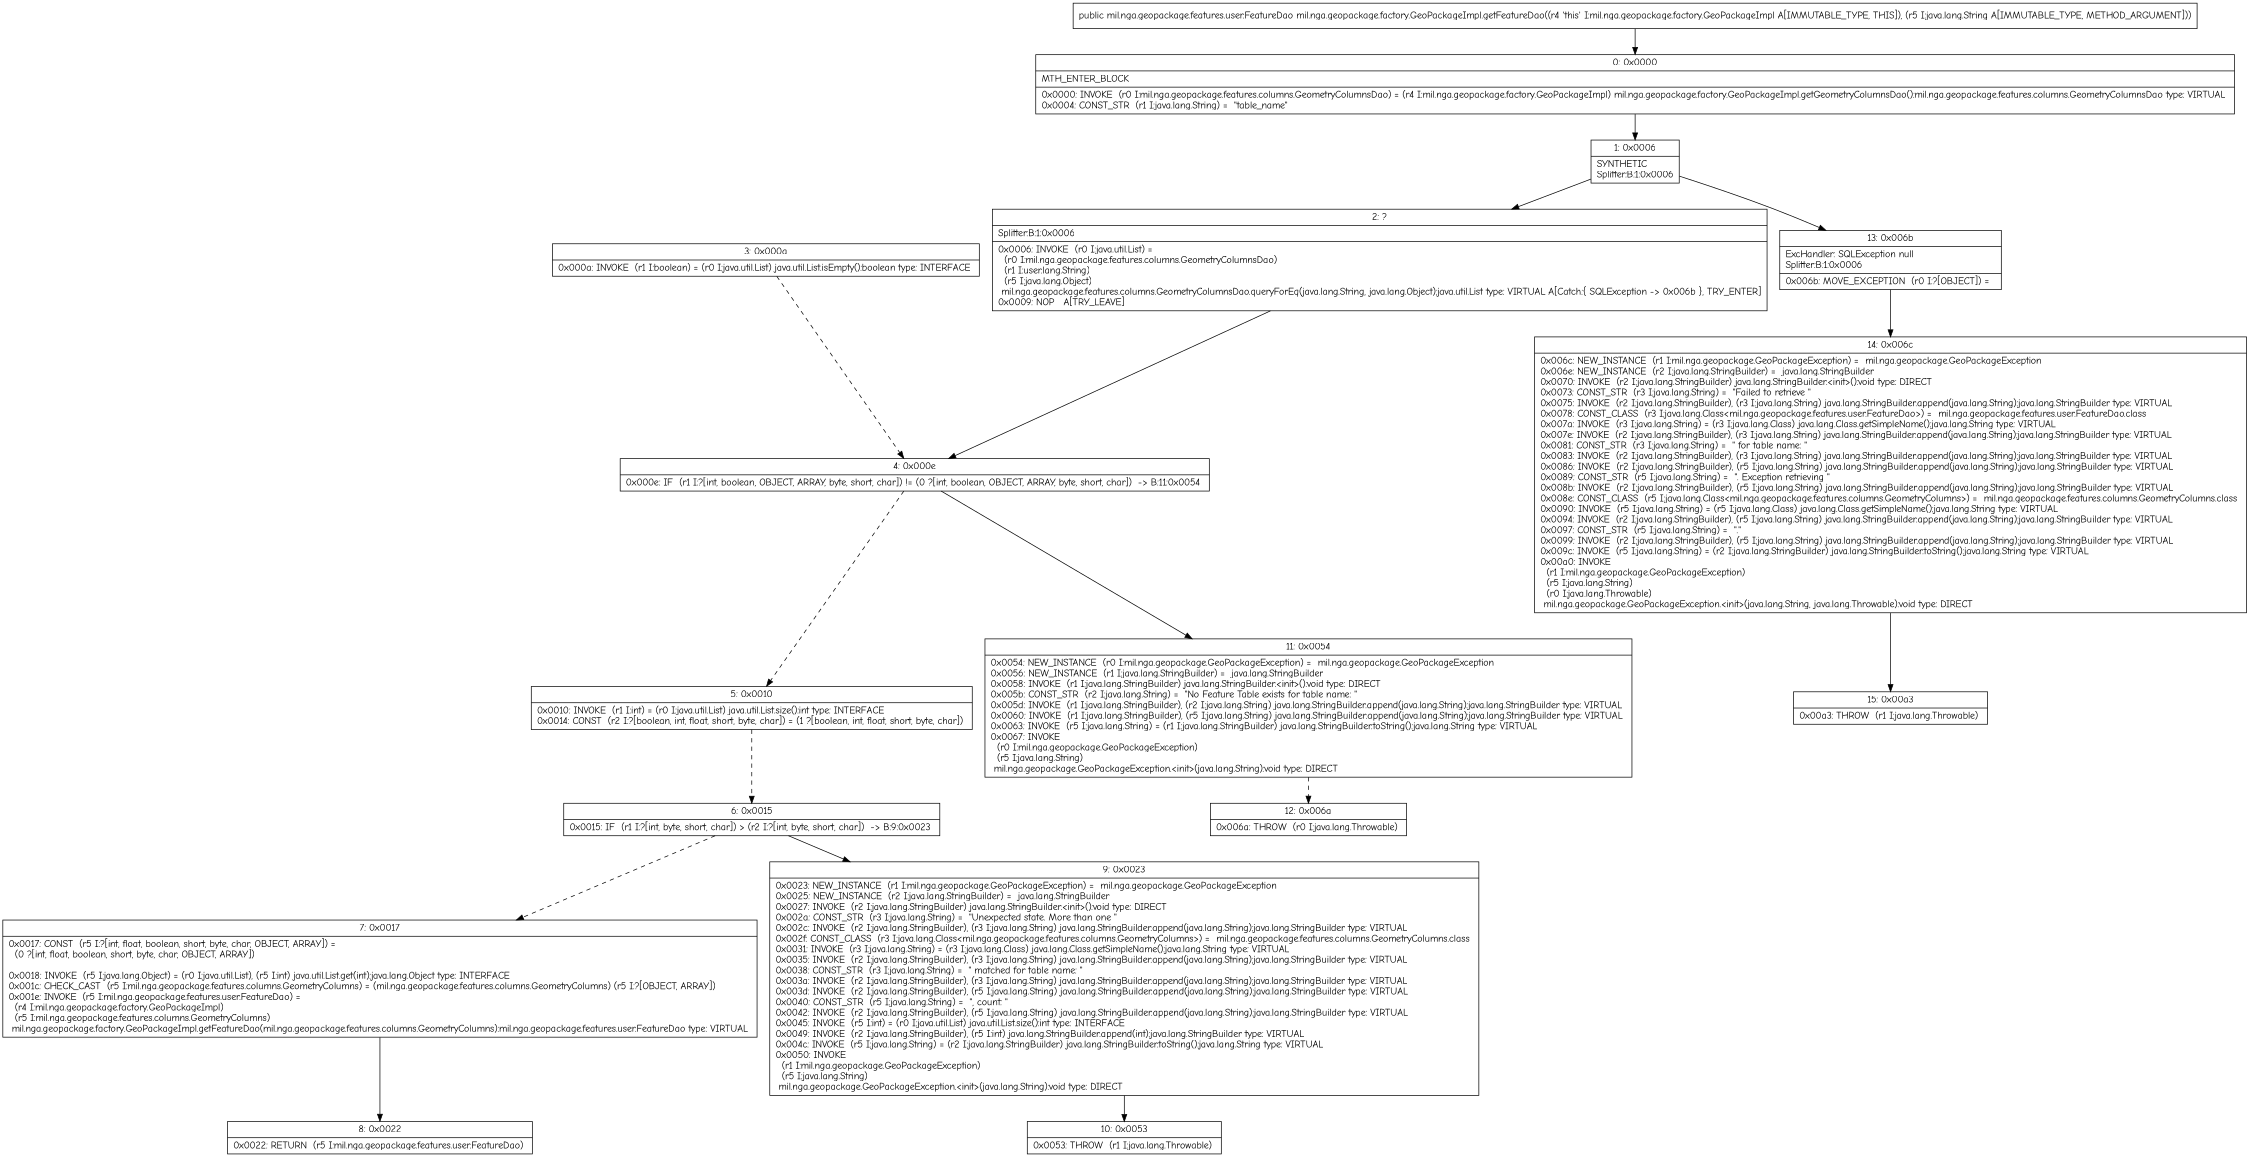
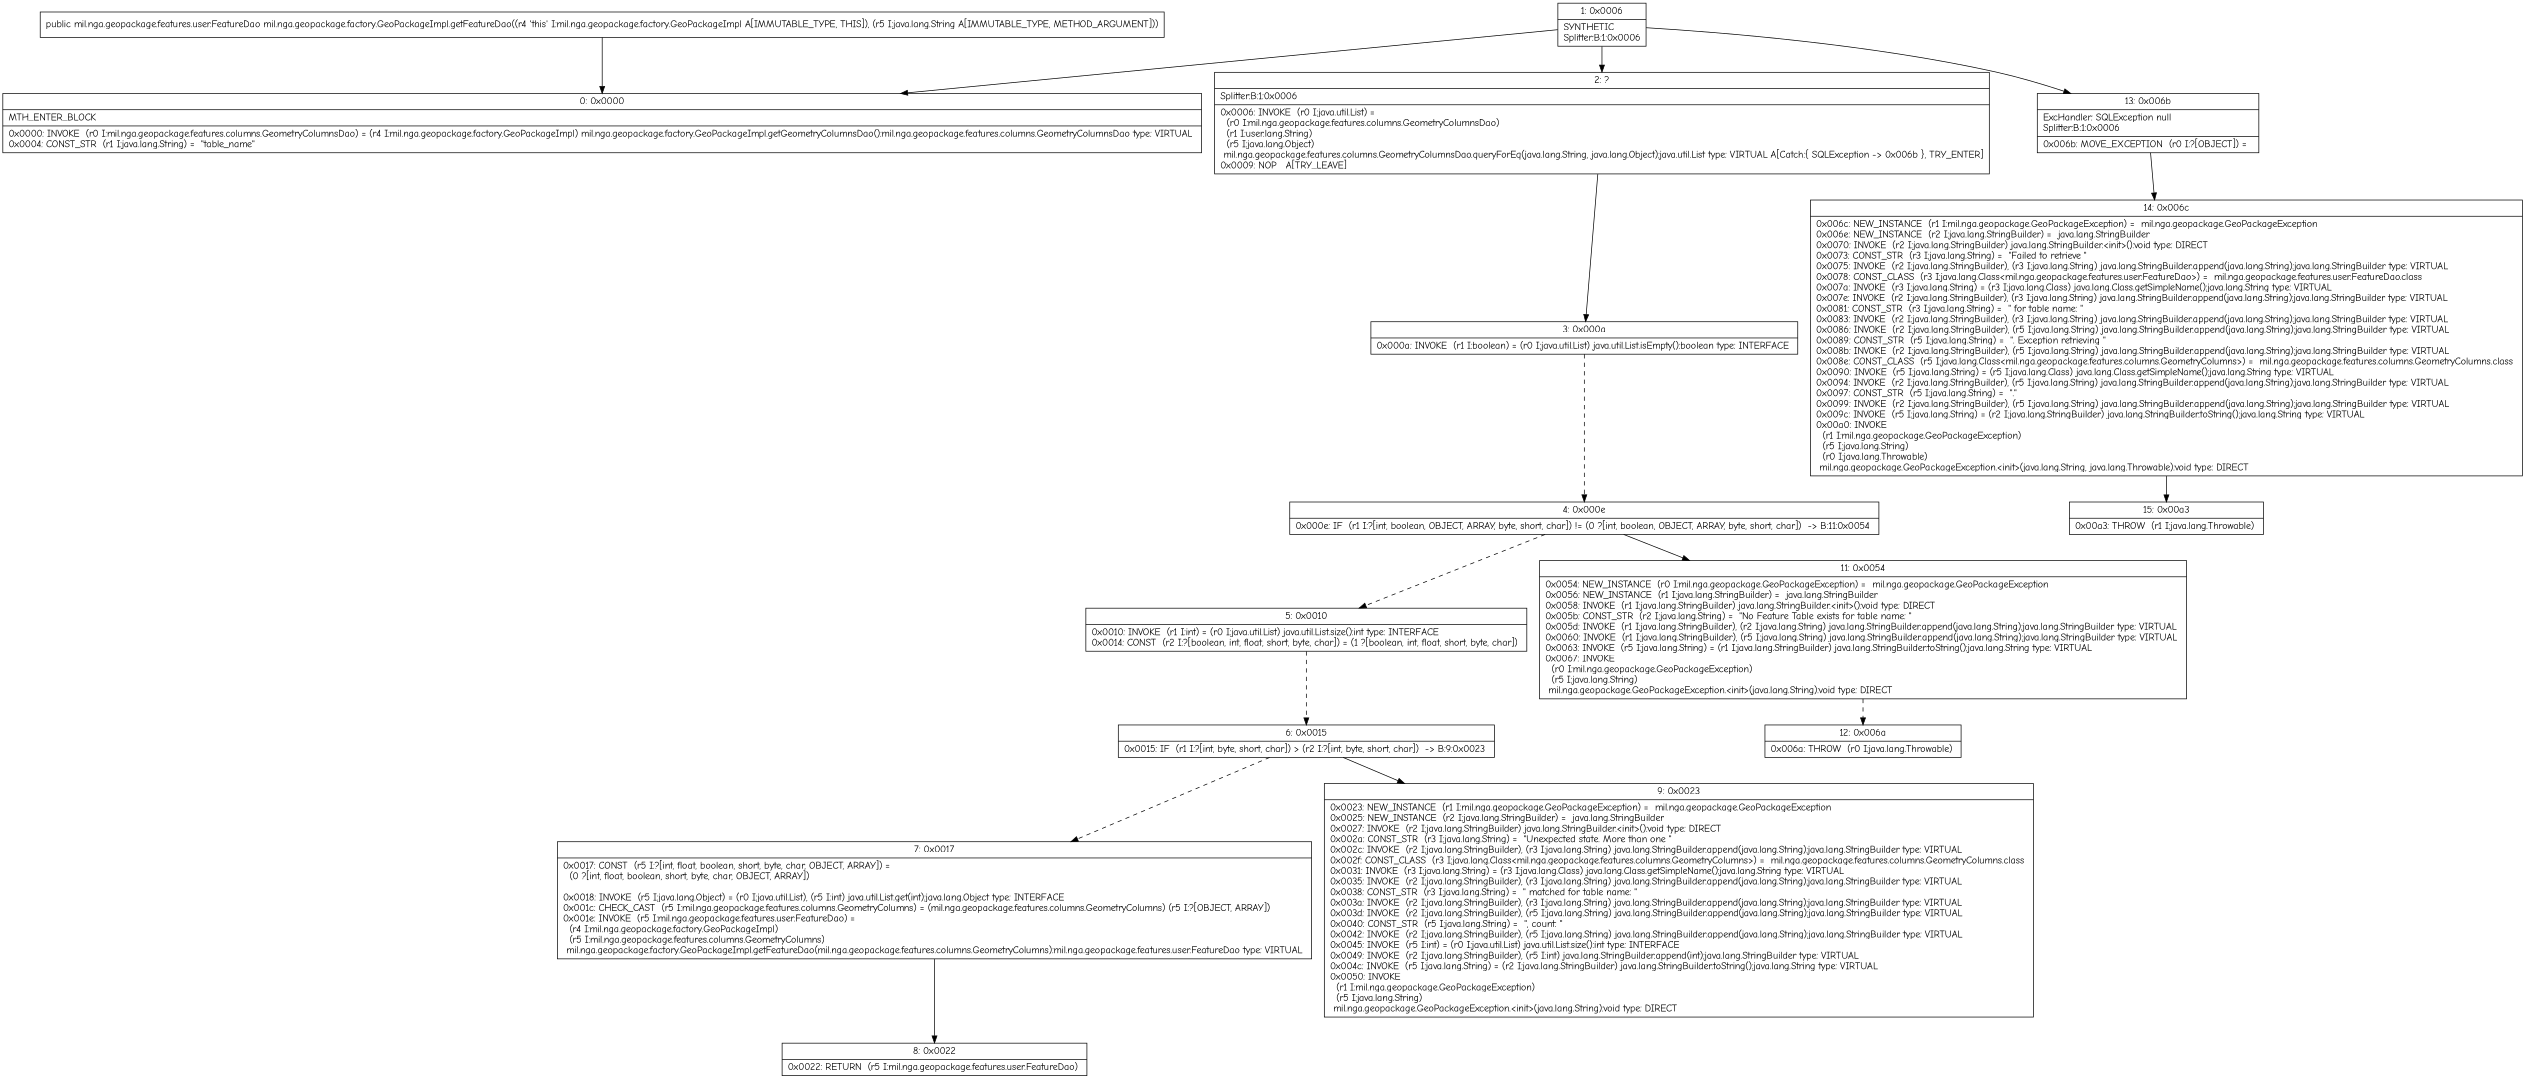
  digraph {
    fontname="Comic Neue"
    node [fontname="Comic Neue" shape=record]
    edge [fontname="Comic Neue"]
    n1 [label="{0\:\ 0x0000|MTH_ENTER_BLOCK\l|0x0000: INVOKE  (r0 I:mil.nga.geopackage.features.columns.GeometryColumnsDao) = (r4 I:mil.nga.geopackage.factory.GeoPackageImpl) mil.nga.geopackage.factory.GeoPackageImpl.getGeometryColumnsDao():mil.nga.geopackage.features.columns.GeometryColumnsDao type: VIRTUAL \l0x0004: CONST_STR  (r1 I:java.lang.String) =  \"table_name\" \l}"]
    n2 [label="{1\:\ 0x0006|SYNTHETIC\lSplitter:B:1:0x0006\l}"]
    n3 [label="{2\:\ ?|Splitter:B:1:0x0006\l|0x0006: INVOKE  (r0 I:java.util.List) = \l  (r0 I:mil.nga.geopackage.features.columns.GeometryColumnsDao)\l  (r1 I:user.lang.String)\l  (r5 I:java.lang.Object)\l mil.nga.geopackage.features.columns.GeometryColumnsDao.queryForEq(java.lang.String, java.lang.Object):java.util.List type: VIRTUAL A[Catch:\{ SQLException \-\> 0x006b \}, TRY_ENTER]\l0x0009: NOP   A[TRY_LEAVE]\l}"]
    n4 [label="{13\:\ 0x006b|ExcHandler: SQLException null\lSplitter:B:1:0x0006\l|0x006b: MOVE_EXCEPTION  (r0 I:?[OBJECT]) =  \l}"]
    n5 [label="{3\:\ 0x000a|0x000a: INVOKE  (r1 I:boolean) = (r0 I:java.util.List) java.util.List.isEmpty():boolean type: INTERFACE \l}"]
    n6 [label="{14\:\ 0x006c|0x006c: NEW_INSTANCE  (r1 I:mil.nga.geopackage.GeoPackageException) =  mil.nga.geopackage.GeoPackageException \l0x006e: NEW_INSTANCE  (r2 I:java.lang.StringBuilder) =  java.lang.StringBuilder \l0x0070: INVOKE  (r2 I:java.lang.StringBuilder) java.lang.StringBuilder.\<init\>():void type: DIRECT \l0x0073: CONST_STR  (r3 I:java.lang.String) =  \"Failed to retrieve \" \l0x0075: INVOKE  (r2 I:java.lang.StringBuilder), (r3 I:java.lang.String) java.lang.StringBuilder.append(java.lang.String):java.lang.StringBuilder type: VIRTUAL \l0x0078: CONST_CLASS  (r3 I:java.lang.Class\<mil.nga.geopackage.features.user.FeatureDao\>) =  mil.nga.geopackage.features.user.FeatureDao.class \l0x007a: INVOKE  (r3 I:java.lang.String) = (r3 I:java.lang.Class) java.lang.Class.getSimpleName():java.lang.String type: VIRTUAL \l0x007e: INVOKE  (r2 I:java.lang.StringBuilder), (r3 I:java.lang.String) java.lang.StringBuilder.append(java.lang.String):java.lang.StringBuilder type: VIRTUAL \l0x0081: CONST_STR  (r3 I:java.lang.String) =  \" for table name: \" \l0x0083: INVOKE  (r2 I:java.lang.StringBuilder), (r3 I:java.lang.String) java.lang.StringBuilder.append(java.lang.String):java.lang.StringBuilder type: VIRTUAL \l0x0086: INVOKE  (r2 I:java.lang.StringBuilder), (r5 I:java.lang.String) java.lang.StringBuilder.append(java.lang.String):java.lang.StringBuilder type: VIRTUAL \l0x0089: CONST_STR  (r5 I:java.lang.String) =  \". Exception retrieving \" \l0x008b: INVOKE  (r2 I:java.lang.StringBuilder), (r5 I:java.lang.String) java.lang.StringBuilder.append(java.lang.String):java.lang.StringBuilder type: VIRTUAL \l0x008e: CONST_CLASS  (r5 I:java.lang.Class\<mil.nga.geopackage.features.columns.GeometryColumns\>) =  mil.nga.geopackage.features.columns.GeometryColumns.class \l0x0090: INVOKE  (r5 I:java.lang.String) = (r5 I:java.lang.Class) java.lang.Class.getSimpleName():java.lang.String type: VIRTUAL \l0x0094: INVOKE  (r2 I:java.lang.StringBuilder), (r5 I:java.lang.String) java.lang.StringBuilder.append(java.lang.String):java.lang.StringBuilder type: VIRTUAL \l0x0097: CONST_STR  (r5 I:java.lang.String) =  \".\" \l0x0099: INVOKE  (r2 I:java.lang.StringBuilder), (r5 I:java.lang.String) java.lang.StringBuilder.append(java.lang.String):java.lang.StringBuilder type: VIRTUAL \l0x009c: INVOKE  (r5 I:java.lang.String) = (r2 I:java.lang.StringBuilder) java.lang.StringBuilder.toString():java.lang.String type: VIRTUAL \l0x00a0: INVOKE  \l  (r1 I:mil.nga.geopackage.GeoPackageException)\l  (r5 I:java.lang.String)\l  (r0 I:java.lang.Throwable)\l mil.nga.geopackage.GeoPackageException.\<init\>(java.lang.String, java.lang.Throwable):void type: DIRECT \l}"]
    n7 [label="{4\:\ 0x000e|0x000e: IF  (r1 I:?[int, boolean, OBJECT, ARRAY, byte, short, char]) != (0 ?[int, boolean, OBJECT, ARRAY, byte, short, char])  \-\> B:11:0x0054 \l}"]
    n8 [label="{5\:\ 0x0010|0x0010: INVOKE  (r1 I:int) = (r0 I:java.util.List) java.util.List.size():int type: INTERFACE \l0x0014: CONST  (r2 I:?[boolean, int, float, short, byte, char]) = (1 ?[boolean, int, float, short, byte, char]) \l}"]
    n9 [label="{11\:\ 0x0054|0x0054: NEW_INSTANCE  (r0 I:mil.nga.geopackage.GeoPackageException) =  mil.nga.geopackage.GeoPackageException \l0x0056: NEW_INSTANCE  (r1 I:java.lang.StringBuilder) =  java.lang.StringBuilder \l0x0058: INVOKE  (r1 I:java.lang.StringBuilder) java.lang.StringBuilder.\<init\>():void type: DIRECT \l0x005b: CONST_STR  (r2 I:java.lang.String) =  \"No Feature Table exists for table name: \" \l0x005d: INVOKE  (r1 I:java.lang.StringBuilder), (r2 I:java.lang.String) java.lang.StringBuilder.append(java.lang.String):java.lang.StringBuilder type: VIRTUAL \l0x0060: INVOKE  (r1 I:java.lang.StringBuilder), (r5 I:java.lang.String) java.lang.StringBuilder.append(java.lang.String):java.lang.StringBuilder type: VIRTUAL \l0x0063: INVOKE  (r5 I:java.lang.String) = (r1 I:java.lang.StringBuilder) java.lang.StringBuilder.toString():java.lang.String type: VIRTUAL \l0x0067: INVOKE  \l  (r0 I:mil.nga.geopackage.GeoPackageException)\l  (r5 I:java.lang.String)\l mil.nga.geopackage.GeoPackageException.\<init\>(java.lang.String):void type: DIRECT \l}"]
    n10 [label="{6\:\ 0x0015|0x0015: IF  (r1 I:?[int, byte, short, char]) \> (r2 I:?[int, byte, short, char])  \-\> B:9:0x0023 \l}"]
    n11 [label="{12\:\ 0x006a|0x006a: THROW  (r0 I:java.lang.Throwable) \l}"]
    n12 [label="{7\:\ 0x0017|0x0017: CONST  (r5 I:?[int, float, boolean, short, byte, char, OBJECT, ARRAY]) = \l  (0 ?[int, float, boolean, short, byte, char, OBJECT, ARRAY])\l \l0x0018: INVOKE  (r5 I:java.lang.Object) = (r0 I:java.util.List), (r5 I:int) java.util.List.get(int):java.lang.Object type: INTERFACE \l0x001c: CHECK_CAST  (r5 I:mil.nga.geopackage.features.columns.GeometryColumns) = (mil.nga.geopackage.features.columns.GeometryColumns) (r5 I:?[OBJECT, ARRAY]) \l0x001e: INVOKE  (r5 I:mil.nga.geopackage.features.user.FeatureDao) = \l  (r4 I:mil.nga.geopackage.factory.GeoPackageImpl)\l  (r5 I:mil.nga.geopackage.features.columns.GeometryColumns)\l mil.nga.geopackage.factory.GeoPackageImpl.getFeatureDao(mil.nga.geopackage.features.columns.GeometryColumns):mil.nga.geopackage.features.user.FeatureDao type: VIRTUAL \l}"]
    n13 [label="{9\:\ 0x0023|0x0023: NEW_INSTANCE  (r1 I:mil.nga.geopackage.GeoPackageException) =  mil.nga.geopackage.GeoPackageException \l0x0025: NEW_INSTANCE  (r2 I:java.lang.StringBuilder) =  java.lang.StringBuilder \l0x0027: INVOKE  (r2 I:java.lang.StringBuilder) java.lang.StringBuilder.\<init\>():void type: DIRECT \l0x002a: CONST_STR  (r3 I:java.lang.String) =  \"Unexpected state. More than one \" \l0x002c: INVOKE  (r2 I:java.lang.StringBuilder), (r3 I:java.lang.String) java.lang.StringBuilder.append(java.lang.String):java.lang.StringBuilder type: VIRTUAL \l0x002f: CONST_CLASS  (r3 I:java.lang.Class\<mil.nga.geopackage.features.columns.GeometryColumns\>) =  mil.nga.geopackage.features.columns.GeometryColumns.class \l0x0031: INVOKE  (r3 I:java.lang.String) = (r3 I:java.lang.Class) java.lang.Class.getSimpleName():java.lang.String type: VIRTUAL \l0x0035: INVOKE  (r2 I:java.lang.StringBuilder), (r3 I:java.lang.String) java.lang.StringBuilder.append(java.lang.String):java.lang.StringBuilder type: VIRTUAL \l0x0038: CONST_STR  (r3 I:java.lang.String) =  \" matched for table name: \" \l0x003a: INVOKE  (r2 I:java.lang.StringBuilder), (r3 I:java.lang.String) java.lang.StringBuilder.append(java.lang.String):java.lang.StringBuilder type: VIRTUAL \l0x003d: INVOKE  (r2 I:java.lang.StringBuilder), (r5 I:java.lang.String) java.lang.StringBuilder.append(java.lang.String):java.lang.StringBuilder type: VIRTUAL \l0x0040: CONST_STR  (r5 I:java.lang.String) =  \", count: \" \l0x0042: INVOKE  (r2 I:java.lang.StringBuilder), (r5 I:java.lang.String) java.lang.StringBuilder.append(java.lang.String):java.lang.StringBuilder type: VIRTUAL \l0x0045: INVOKE  (r5 I:int) = (r0 I:java.util.List) java.util.List.size():int type: INTERFACE \l0x0049: INVOKE  (r2 I:java.lang.StringBuilder), (r5 I:int) java.lang.StringBuilder.append(int):java.lang.StringBuilder type: VIRTUAL \l0x004c: INVOKE  (r5 I:java.lang.String) = (r2 I:java.lang.StringBuilder) java.lang.StringBuilder.toString():java.lang.String type: VIRTUAL \l0x0050: INVOKE  \l  (r1 I:mil.nga.geopackage.GeoPackageException)\l  (r5 I:java.lang.String)\l mil.nga.geopackage.GeoPackageException.\<init\>(java.lang.String):void type: DIRECT \l}"]
    n14 [label="{8\:\ 0x0022|0x0022: RETURN  (r5 I:mil.nga.geopackage.features.user.FeatureDao) \l}"]
-   n15 [label="{10\:\ 0x0053|0x0053: THROW  (r1 I:java.lang.Throwable) \l}"]
    n16 [label="{15\:\ 0x00a3|0x00a3: THROW  (r1 I:java.lang.Throwable) \l}"]
    n17 [label="{public mil.nga.geopackage.features.user.FeatureDao mil.nga.geopackage.factory.GeoPackageImpl.getFeatureDao((r4 'this' I:mil.nga.geopackage.factory.GeoPackageImpl A[IMMUTABLE_TYPE, THIS]), (r5 I:java.lang.String A[IMMUTABLE_TYPE, METHOD_ARGUMENT])) }"]
-   n1 -> n2
+   n2 -> n1
    n2 -> n3
    n2 -> n4
-   n3 -> n7
+   n3 -> n5
    n4 -> n6
    n5 -> n7 [style=dashed]
    n6 -> n16
    n7 -> n8 [style=dashed]
    n7 -> n9
    n8 -> n10 [style=dashed]
    n9 -> n11 [style=dashed]
    n10 -> n12 [style=dashed]
    n10 -> n13
    n12 -> n14
-   n13 -> n15
    n17 -> n1
  }
